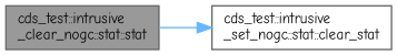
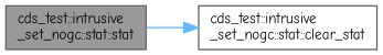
  digraph {
    rankdir=LR
    fontname="Comic Neue"
    node [fontname="Comic Neue" fontsize=10 shape=box style=filled]
-   n1 [color=gray40 fillcolor=grey60 fontcolor=black height=0.2 label="cds_test::intrusive\l_clear_nogc::stat::stat" width=0.4]
+   n1 [color=gray40 fillcolor=grey60 fontcolor=black height=0.2 label="cds_test::intrusive\l_set_nogc::stat::stat" width=0.4]
    n2 [color=grey40 fillcolor=white height=0.2 label="cds_test::intrusive\l_set_nogc::stat::clear_stat" width=0.4]
    n1 -> n2 [color=steelblue1 fontname="Comic Neue" fontsize=10 labelfontname=Helvetica labelfontsize=10 style=solid]
  }
